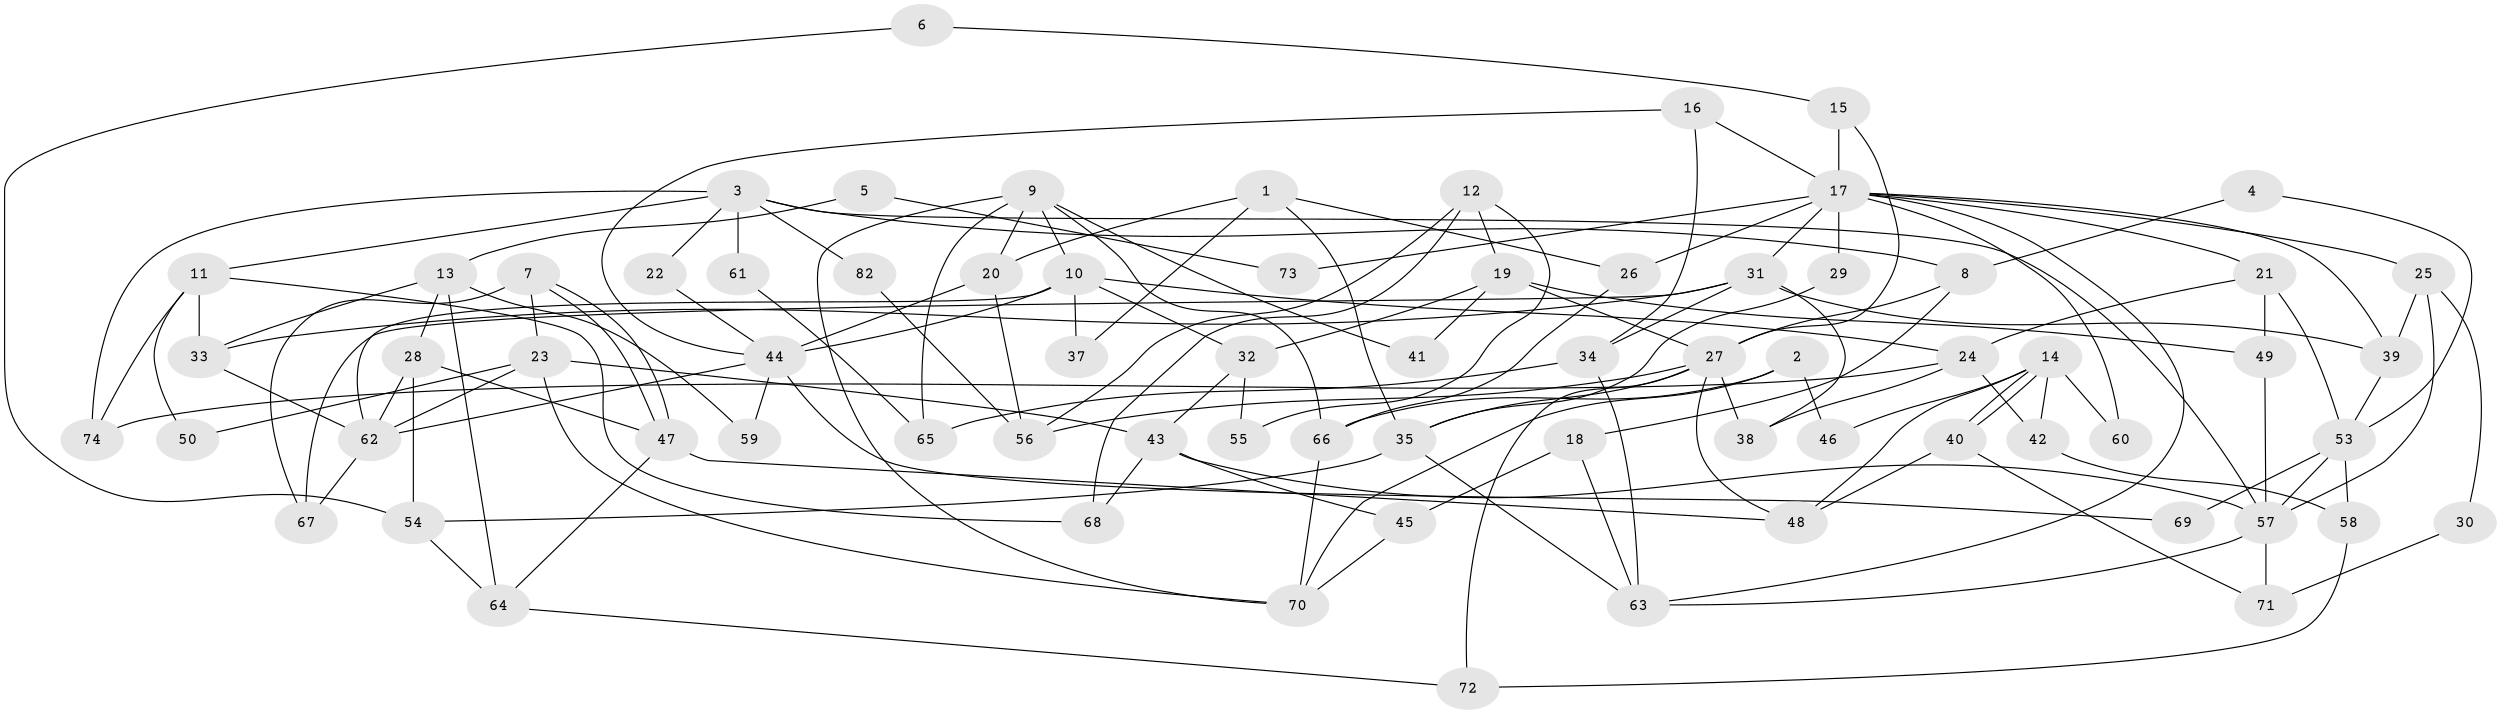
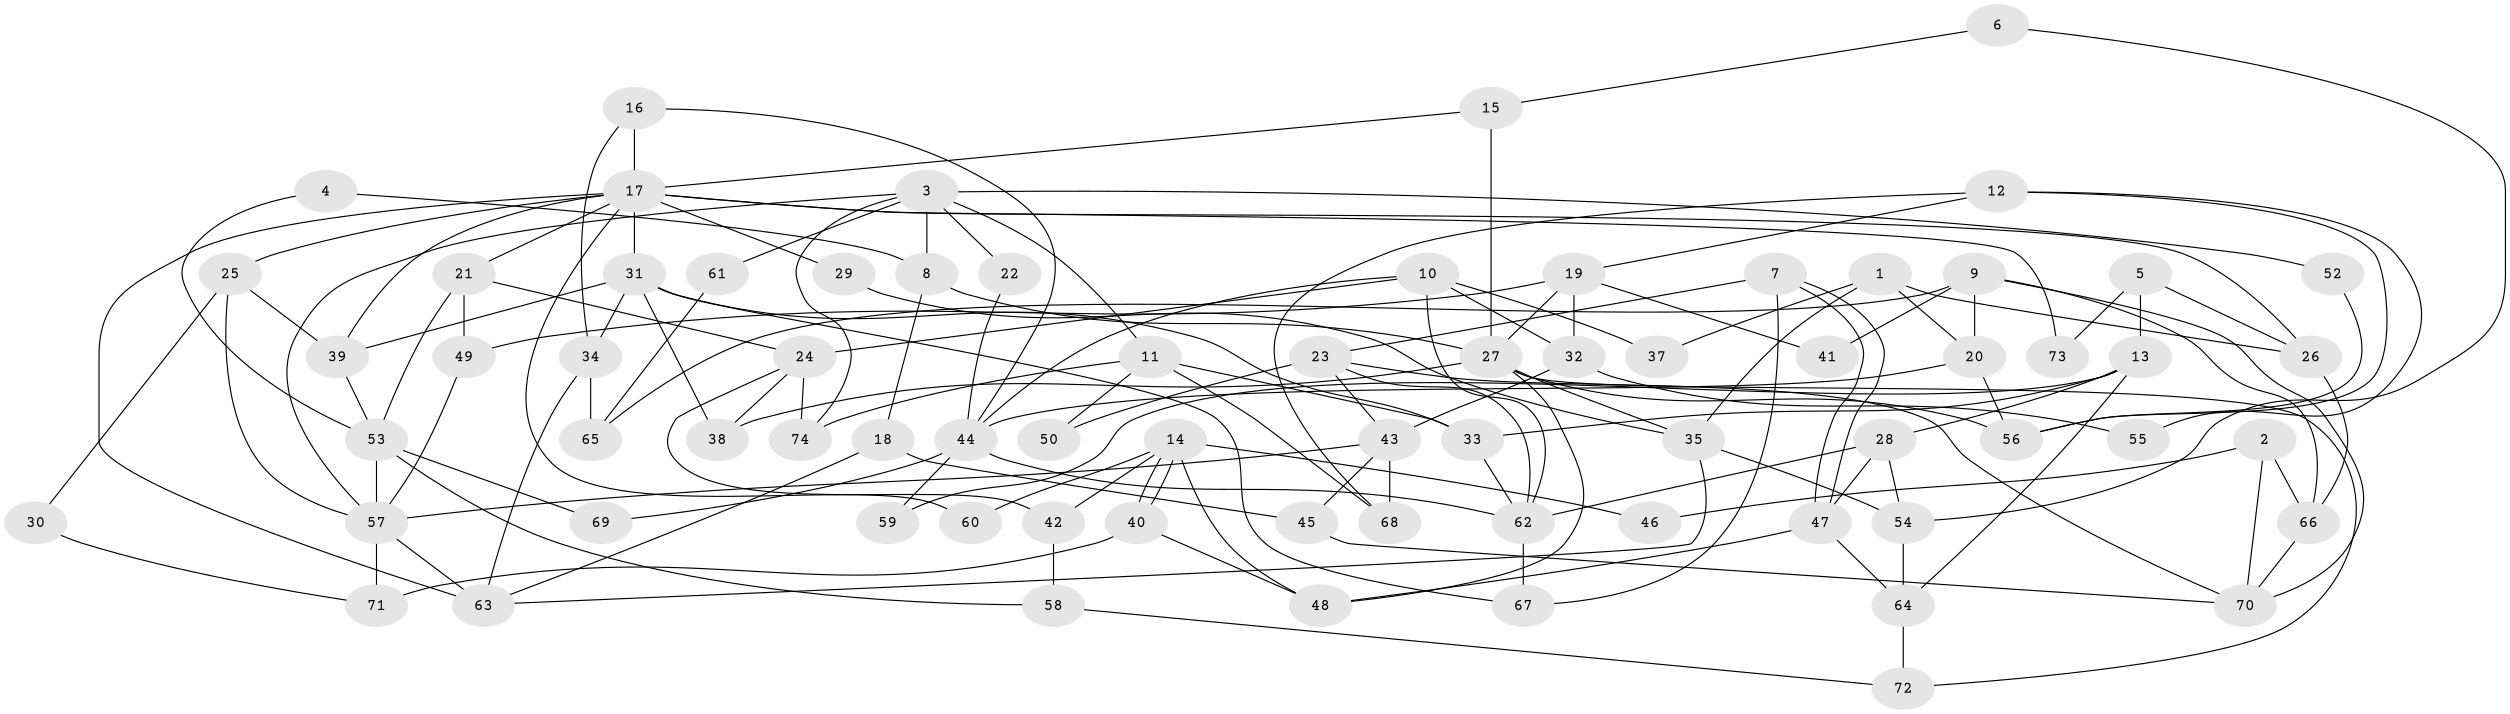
  graph {
    fontname="Courier Prime"
    node [color=gray90 fontname="Courier Prime" style=filled]
    edge [fontname="Courier Prime"]
    1
    20
    26
    35
    37
    44
    56
    66
    54
    63
    2
    46
    70
    3
    8
    11
    22
-   52 [label=82]
+   52
    57
    61
    74
    18
    27
    33
    50
    68
    71
    65
    4
    53
    69
    58
    5
    13
    73
    28
    59
    64
    6
    15
    17
    7
    23
    47
    67
    62
    43
    48
    45
    72
    38
    9
    10
    41
    24
    32
    42
    55
    12
    19
    49
    14
    40
    60
    21
    25
    29
    31
    39
    16
    34
    30
    1 -- 20
    1 -- 26
    1 -- 35
    1 -- 37
    20 -- 44
    20 -- 56
    26 -- 66
    35 -- 54
    35 -- 63
    44 -- 69
    44 -- 59
    44 -- 62
    66 -- 70
    54 -- 64
    2 -- 66
    2 -- 46
    2 -- 70
    3 -- 8
    3 -- 11
    3 -- 22
    3 -- 52
    3 -- 57
    3 -- 61
    3 -- 74
    8 -- 18
    8 -- 27
    11 -- 74
    11 -- 33
    11 -- 50
    11 -- 68
    22 -- 44
    52 -- 56
    57 -- 63
    57 -- 71
    61 -- 65
    18 -- 63
    18 -- 45
    27 -- 35
    27 -- 56
    27 -- 48
    27 -- 72
    27 -- 38
    33 -- 62
    4 -- 8
    4 -- 53
    53 -- 57
    53 -- 69
    53 -- 58
    58 -- 72
+   5 -- 26
    5 -- 13
    5 -- 73
    13 -- 33
    13 -- 28
    13 -- 59
    13 -- 64
    28 -- 54
    28 -- 47
    28 -- 62
    64 -- 72
    6 -- 54
    6 -- 15
    15 -- 27
    15 -- 17
    17 -- 26
    17 -- 63
    17 -- 73
    17 -- 60
    17 -- 21
    17 -- 25
    17 -- 29
    17 -- 31
    17 -- 39
    7 -- 23
    7 -- 47
    7 -- 47
    7 -- 67
    23 -- 70
    23 -- 50
    23 -- 62
    23 -- 43
    47 -- 64
    47 -- 48
    62 -- 67
    43 -- 57
    43 -- 68
    43 -- 45
    45 -- 70
    9 -- 20
    9 -- 66
    9 -- 70
    9 -- 65
-   9 -- 10
    9 -- 41
    10 -- 37
    10 -- 44
    10 -- 62
    10 -- 24
    10 -- 32
    24 -- 74
    24 -- 38
    24 -- 42
    32 -- 43
    32 -- 55
    42 -- 58
    12 -- 56
    12 -- 68
    12 -- 55
    12 -- 19
    19 -- 27
    19 -- 41
    19 -- 32
    19 -- 49
    49 -- 57
    14 -- 46
    14 -- 48
    14 -- 42
    14 -- 40
    14 -- 40
    14 -- 60
    40 -- 71
    40 -- 48
    21 -- 53
    21 -- 24
    21 -- 49
    25 -- 57
    25 -- 39
    25 -- 30
    29 -- 35
    31 -- 33
    31 -- 67
    31 -- 38
    31 -- 39
    31 -- 34
    39 -- 53
    16 -- 44
    16 -- 17
    16 -- 34
    34 -- 63
    34 -- 65
    30 -- 71
  }
